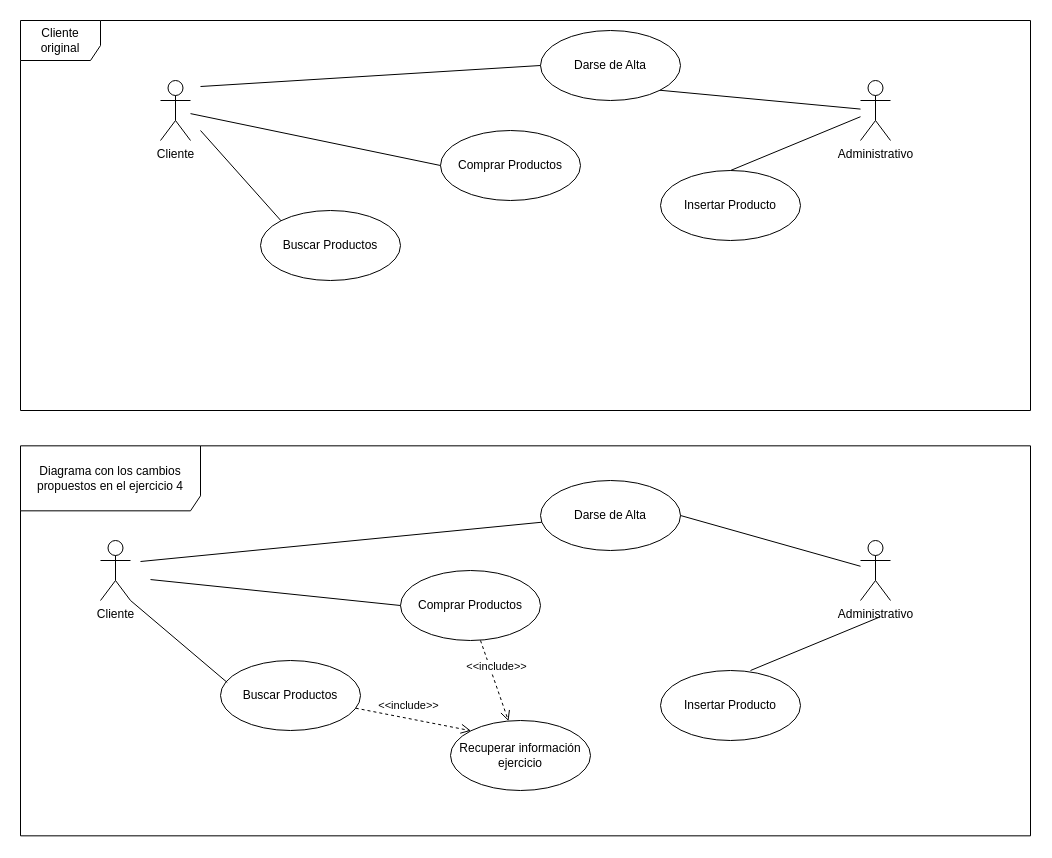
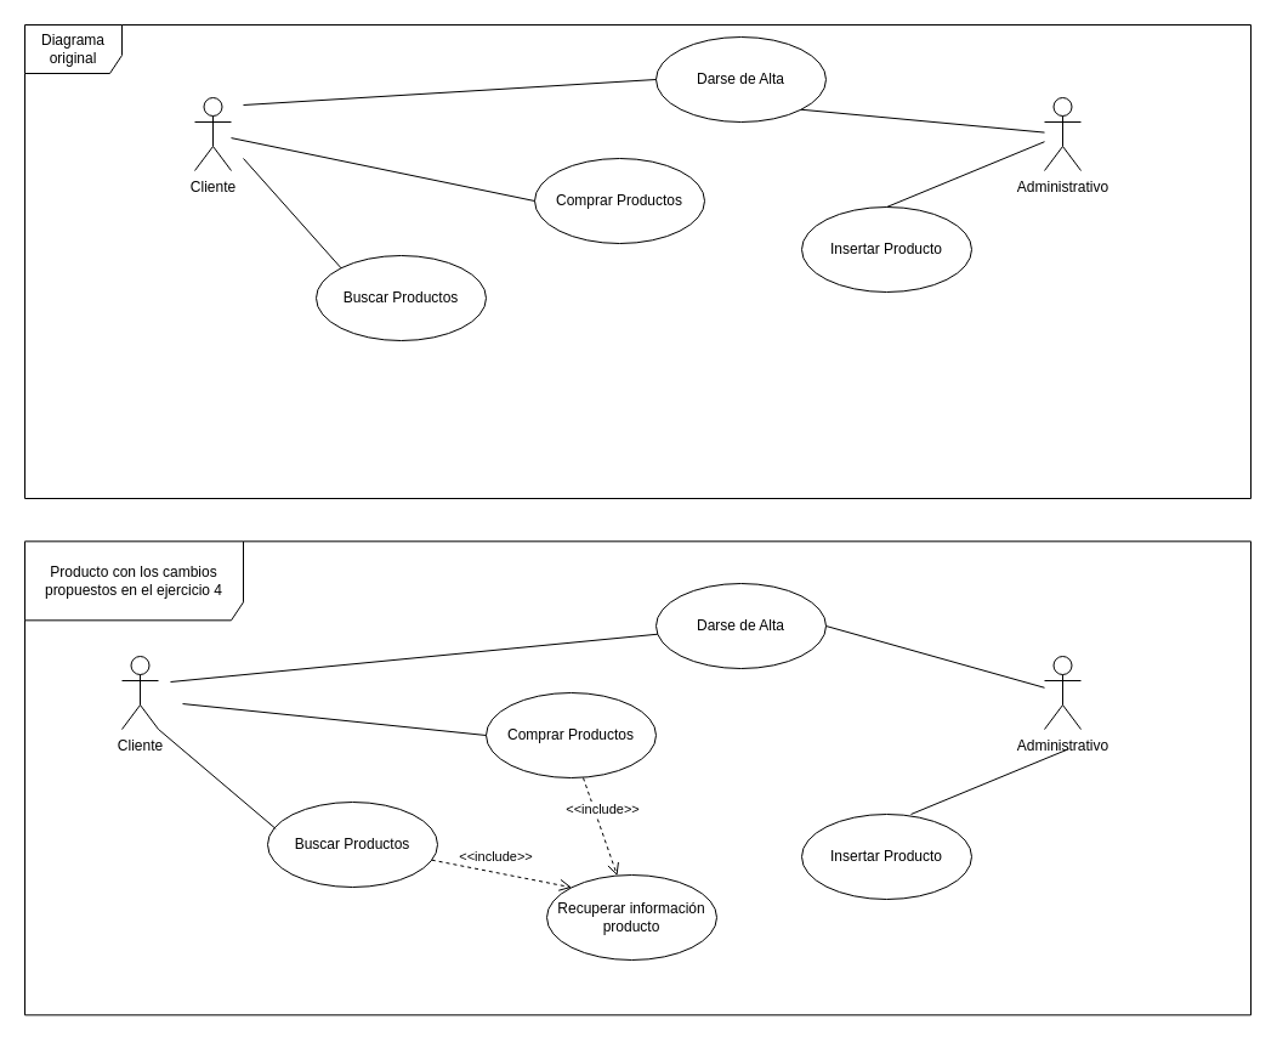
  <mxCell id="0" />
  <mxCell id="1" parent="0" />
- <mxCell id="2" value="Cliente original" style="shape=umlFrame;whiteSpace=wrap;html=1;width=80;height=40;" parent="1" vertex="1"><mxGeometry x="20" y="20" width="1010" height="390" as="geometry" /></mxCell>
+ <mxCell id="2" value="Diagrama original" style="shape=umlFrame;whiteSpace=wrap;html=1;width=80;height=40;" parent="1" vertex="1"><mxGeometry x="20" y="20" width="1010" height="390" as="geometry" /></mxCell>
  <mxCell id="3" value="Cliente" style="shape=umlActor;verticalLabelPosition=bottom;labelBackgroundColor=#ffffff;verticalAlign=top;html=1;" parent="1" vertex="1"><mxGeometry x="160" y="80" width="30" height="60" as="geometry" /></mxCell>
  <mxCell id="4" value="Comprar Productos" style="ellipse;whiteSpace=wrap;html=1;" parent="1" vertex="1"><mxGeometry x="440" y="130" width="140" height="70" as="geometry" /></mxCell>
  <mxCell id="5" value="Buscar Productos" style="ellipse;whiteSpace=wrap;html=1;" parent="1" vertex="1"><mxGeometry x="260" y="210" width="140" height="70" as="geometry" /></mxCell>
  <mxCell id="6" value="Darse de Alta" style="ellipse;whiteSpace=wrap;html=1;" parent="1" vertex="1"><mxGeometry x="540" y="30" width="140" height="70" as="geometry" /></mxCell>
  <mxCell id="7" value="" style="html=1;verticalAlign=bottom;endArrow=none;endFill=0;exitX=0;exitY=0.5;exitDx=0;exitDy=0;" parent="1" source="4" target="3" edge="1"><mxGeometry x="-0.765" y="-111" width="80" relative="1" as="geometry"><mxPoint x="280" y="290" as="sourcePoint" /><mxPoint x="190" y="100" as="targetPoint" /><mxPoint as="offset" /></mxGeometry></mxCell>
  <mxCell id="8" value="" style="html=1;verticalAlign=bottom;endArrow=none;endFill=0;exitX=0;exitY=0;exitDx=0;exitDy=0;" parent="1" source="5" edge="1"><mxGeometry x="-0.765" y="-111" width="80" relative="1" as="geometry"><mxPoint x="270" y="75" as="sourcePoint" /><mxPoint x="200" y="130" as="targetPoint" /><mxPoint as="offset" /></mxGeometry></mxCell>
  <mxCell id="9" value="" style="html=1;verticalAlign=bottom;endArrow=none;endFill=0;exitX=0;exitY=0.5;exitDx=0;exitDy=0;" parent="1" source="6" edge="1"><mxGeometry x="-0.765" y="-111" width="80" relative="1" as="geometry"><mxPoint x="280" y="85" as="sourcePoint" /><mxPoint x="200" y="86" as="targetPoint" /><mxPoint as="offset" /></mxGeometry></mxCell>
  <mxCell id="10" value="Administrativo" style="shape=umlActor;verticalLabelPosition=bottom;labelBackgroundColor=#ffffff;verticalAlign=top;html=1;" parent="1" vertex="1"><mxGeometry x="860" y="80" width="30" height="60" as="geometry" /></mxCell>
  <mxCell id="11" value="Insertar Producto" style="ellipse;whiteSpace=wrap;html=1;" parent="1" vertex="1"><mxGeometry x="660" y="170" width="140" height="70" as="geometry" /></mxCell>
  <mxCell id="12" value="" style="html=1;verticalAlign=bottom;endArrow=none;endFill=0;exitX=1;exitY=1;exitDx=0;exitDy=0;" parent="1" source="6" target="10" edge="1"><mxGeometry x="-0.765" y="-111" width="80" relative="1" as="geometry"><mxPoint x="460" y="165" as="sourcePoint" /><mxPoint x="220" y="130" as="targetPoint" /><mxPoint as="offset" /></mxGeometry></mxCell>
  <mxCell id="13" value="" style="html=1;verticalAlign=bottom;endArrow=none;endFill=0;entryX=0.5;entryY=0;entryDx=0;entryDy=0;" parent="1" source="10" target="11" edge="1"><mxGeometry x="-0.765" y="-111" width="80" relative="1" as="geometry"><mxPoint x="470" y="175" as="sourcePoint" /><mxPoint x="230" y="140" as="targetPoint" /><mxPoint as="offset" /></mxGeometry></mxCell>
- <mxCell id="14" value="Diagrama con los cambios propuestos en el ejercicio 4" style="shape=umlFrame;whiteSpace=wrap;html=1;width=180;height=65;" parent="1" vertex="1"><mxGeometry x="20" y="445.33" width="1010" height="390" as="geometry" /></mxCell>
+ <mxCell id="14" value="Producto con los cambios propuestos en el ejercicio 4" style="shape=umlFrame;whiteSpace=wrap;html=1;width=180;height=65;" parent="1" vertex="1"><mxGeometry x="20" y="445.33" width="1010" height="390" as="geometry" /></mxCell>
  <mxCell id="15" value="Cliente" style="shape=umlActor;verticalLabelPosition=bottom;labelBackgroundColor=#ffffff;verticalAlign=top;html=1;" parent="1" vertex="1"><mxGeometry x="100" y="540" width="30" height="60" as="geometry" /></mxCell>
  <mxCell id="16" value="Administrativo" style="shape=umlActor;verticalLabelPosition=bottom;labelBackgroundColor=#ffffff;verticalAlign=top;html=1;" parent="1" vertex="1"><mxGeometry x="860" y="540" width="30" height="60" as="geometry" /></mxCell>
  <mxCell id="17" value="Darse de Alta" style="ellipse;whiteSpace=wrap;html=1;" parent="1" vertex="1"><mxGeometry x="540" y="480" width="140" height="70" as="geometry" /></mxCell>
  <mxCell id="18" value="Comprar Productos" style="ellipse;whiteSpace=wrap;html=1;" parent="1" vertex="1"><mxGeometry x="400" y="570" width="140" height="70" as="geometry" /></mxCell>
  <mxCell id="19" value="Buscar Productos" style="ellipse;whiteSpace=wrap;html=1;" parent="1" vertex="1"><mxGeometry x="220" y="660" width="140" height="70" as="geometry" /></mxCell>
  <mxCell id="20" value="Insertar Producto" style="ellipse;whiteSpace=wrap;html=1;" parent="1" vertex="1"><mxGeometry x="660" y="670" width="140" height="70" as="geometry" /></mxCell>
  <mxCell id="21" value="&amp;lt;&amp;lt;include&amp;gt;&amp;gt;" style="html=1;verticalAlign=bottom;endArrow=open;dashed=1;endSize=8;exitX=0.5;exitY=1;exitDx=0;exitDy=0;" parent="1" edge="1"><mxGeometry x="-0.1" y="4" relative="1" as="geometry"><mxPoint x="480" y="640" as="sourcePoint" /><mxPoint x="508.006" y="720.518" as="targetPoint" /><mxPoint as="offset" /></mxGeometry></mxCell>
- <mxCell id="22" value="Recuperar información ejercicio" style="ellipse;whiteSpace=wrap;html=1;" parent="1" vertex="1"><mxGeometry x="450" y="720" width="140" height="70" as="geometry" /></mxCell>
+ <mxCell id="22" value="Recuperar información producto" style="ellipse;whiteSpace=wrap;html=1;" parent="1" vertex="1"><mxGeometry x="450" y="720" width="140" height="70" as="geometry" /></mxCell>
  <mxCell id="23" value="&amp;lt;&amp;lt;include&amp;gt;&amp;gt;" style="html=1;verticalAlign=bottom;endArrow=open;dashed=1;endSize=8;entryX=0;entryY=0;entryDx=0;entryDy=0;" parent="1" source="19" target="22" edge="1"><mxGeometry x="-0.1" y="4" relative="1" as="geometry"><mxPoint x="378.36" y="286.99" as="sourcePoint" /><mxPoint x="490" y="325" as="targetPoint" /><mxPoint as="offset" /></mxGeometry></mxCell>
  <mxCell id="24" value="" style="html=1;verticalAlign=bottom;endArrow=none;endFill=0;entryX=0.5;entryY=0;entryDx=0;entryDy=0;" parent="1" edge="1"><mxGeometry x="-0.765" y="-111" width="80" relative="1" as="geometry"><mxPoint x="880" y="616.207" as="sourcePoint" /><mxPoint x="750" y="670" as="targetPoint" /><mxPoint as="offset" /></mxGeometry></mxCell>
  <mxCell id="25" value="" style="html=1;verticalAlign=bottom;endArrow=none;endFill=0;exitX=1;exitY=0.5;exitDx=0;exitDy=0;" parent="1" source="17" target="16" edge="1"><mxGeometry x="-0.765" y="-111" width="80" relative="1" as="geometry"><mxPoint x="639.997" y="521.159" as="sourcePoint" /><mxPoint x="840.5" y="540" as="targetPoint" /><mxPoint as="offset" /></mxGeometry></mxCell>
  <mxCell id="26" value="" style="html=1;verticalAlign=bottom;endArrow=none;endFill=0;" parent="1" source="17" edge="1"><mxGeometry x="-0.765" y="-111" width="80" relative="1" as="geometry"><mxPoint x="470" y="540" as="sourcePoint" /><mxPoint x="140" y="561" as="targetPoint" /><mxPoint as="offset" /></mxGeometry></mxCell>
  <mxCell id="27" value="" style="html=1;verticalAlign=bottom;endArrow=none;endFill=0;exitX=0;exitY=0.5;exitDx=0;exitDy=0;" parent="1" source="18" edge="1"><mxGeometry x="-0.765" y="-111" width="80" relative="1" as="geometry"><mxPoint x="400" y="630.94" as="sourcePoint" /><mxPoint x="150" y="579.053" as="targetPoint" /><mxPoint as="offset" /></mxGeometry></mxCell>
  <mxCell id="28" value="" style="html=1;verticalAlign=bottom;endArrow=none;endFill=0;exitX=0.048;exitY=0.314;exitDx=0;exitDy=0;exitPerimeter=0;entryX=1;entryY=1;entryDx=0;entryDy=0;entryPerimeter=0;" parent="1" source="19" target="15" edge="1"><mxGeometry x="-0.765" y="-111" width="80" relative="1" as="geometry"><mxPoint x="290.503" y="230.251" as="sourcePoint" /><mxPoint x="210" y="140" as="targetPoint" /><mxPoint as="offset" /></mxGeometry></mxCell>
